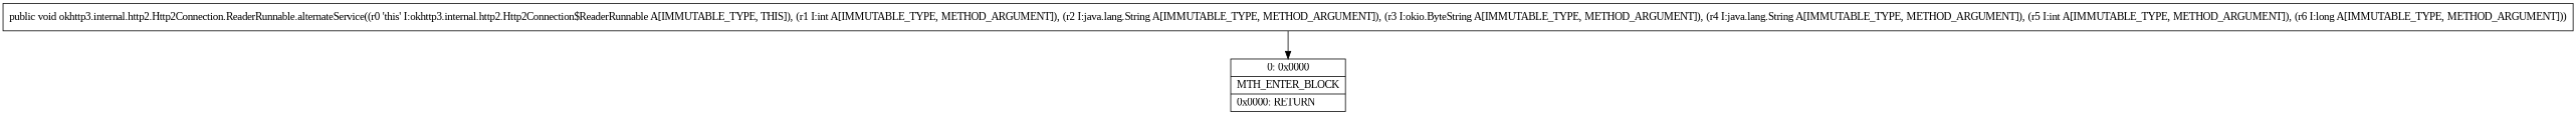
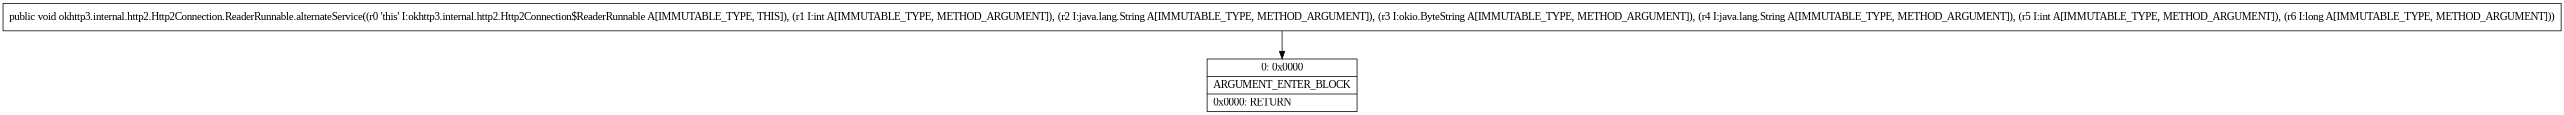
  digraph {
    fontname="Liberation Serif"
    node [shape=record fontname="Liberation Serif"]
-   n1 [label="{0\:\ 0x0000|MTH_ENTER_BLOCK\l|0x0000: RETURN   \l}"]
+   n1 [label="{0\:\ 0x0000|ARGUMENT_ENTER_BLOCK\l|0x0000: RETURN   \l}"]
    n2 [label="{public void okhttp3.internal.http2.Http2Connection.ReaderRunnable.alternateService((r0 'this' I:okhttp3.internal.http2.Http2Connection$ReaderRunnable A[IMMUTABLE_TYPE, THIS]), (r1 I:int A[IMMUTABLE_TYPE, METHOD_ARGUMENT]), (r2 I:java.lang.String A[IMMUTABLE_TYPE, METHOD_ARGUMENT]), (r3 I:okio.ByteString A[IMMUTABLE_TYPE, METHOD_ARGUMENT]), (r4 I:java.lang.String A[IMMUTABLE_TYPE, METHOD_ARGUMENT]), (r5 I:int A[IMMUTABLE_TYPE, METHOD_ARGUMENT]), (r6 I:long A[IMMUTABLE_TYPE, METHOD_ARGUMENT])) }"]
    n2 -> n1 [fontname="Liberation Serif"]
  }
